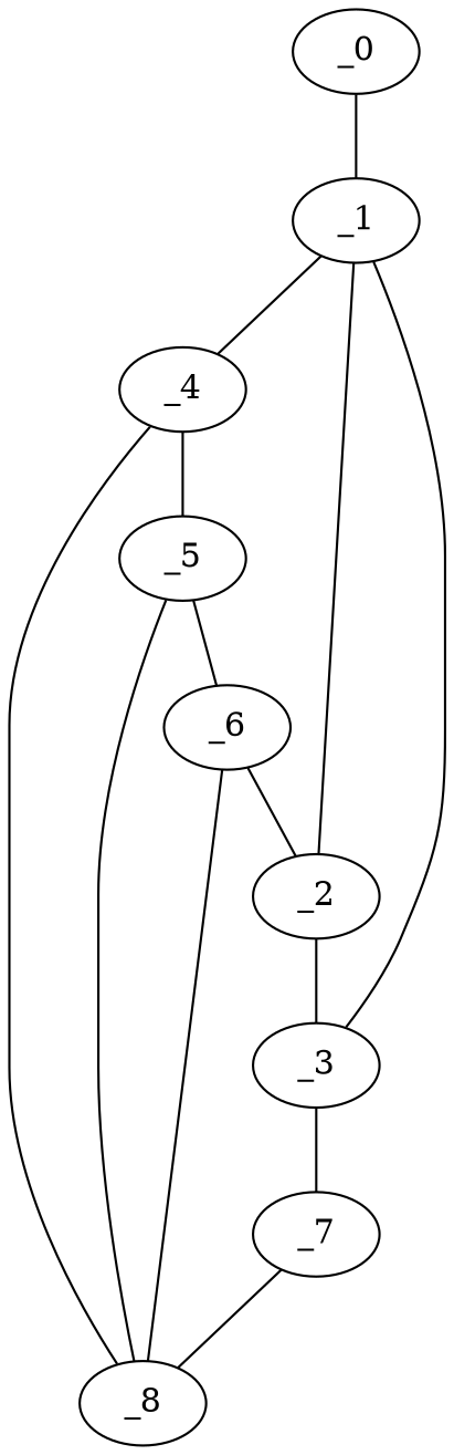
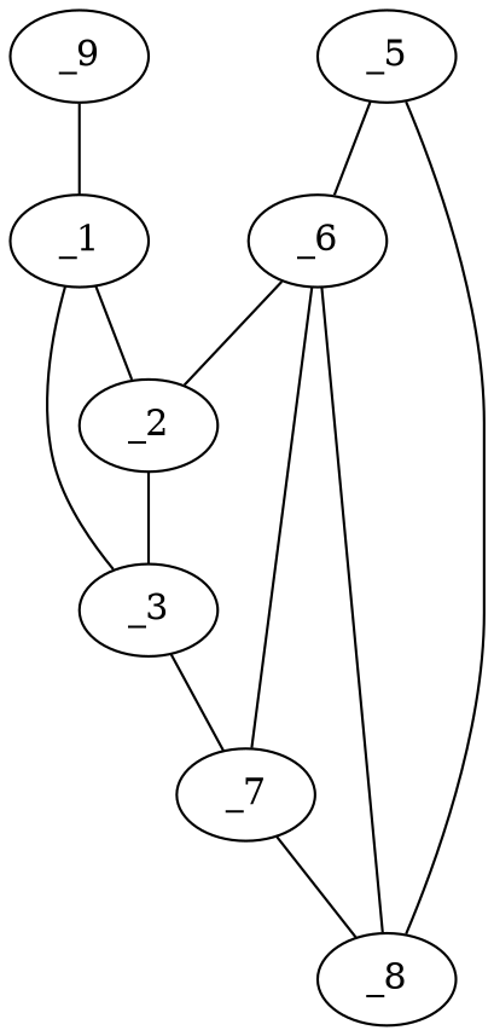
  graph {
    node [x=3 y=42]
    edge [valence=1]
-   _0 [y=59]
+   _0 [y=59 label=_9]
    _1 [y=65]
    _2 [x=17 y=48]
    _3 [x=32 y=43]
-   _4 [x=43]
    _7 [x=126 y=56]
    _8 [x=126 y=66]
    _5 [x=103]
    _6 [x=109 y=44]
    _0 -- _1
    _1 -- _2 [valence=2]
    _1 -- _3
-   _1 -- _4
    _2 -- _3
    _3 -- _7
-   _4 -- _8 [valence=2]
-   _4 -- _5
    _7 -- _8
    _5 -- _8
    _5 -- _6
    _6 -- _2
+   _6 -- _7
    _6 -- _8 [valence=2]
  }
